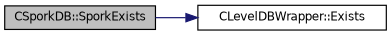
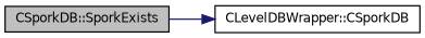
  digraph {
    rankdir=LR
    node [color=black fontname=Helvetica fontsize=10 shape=record style=filled]
    n1 [fillcolor=grey75 fontcolor=black height=0.2 label="CSporkDB::SporkExists" width=0.4]
-   n2 [fillcolor=white height=0.2 label="CLevelDBWrapper::Exists" width=0.4]
+   n2 [fillcolor=white height=0.2 label="CLevelDBWrapper::CSporkDB" width=0.4]
    n1 -> n2 [color=midnightblue fontname=Helvetica fontsize=10 labelfontname=Helvetica labelfontsize=10 style=solid]
  }
